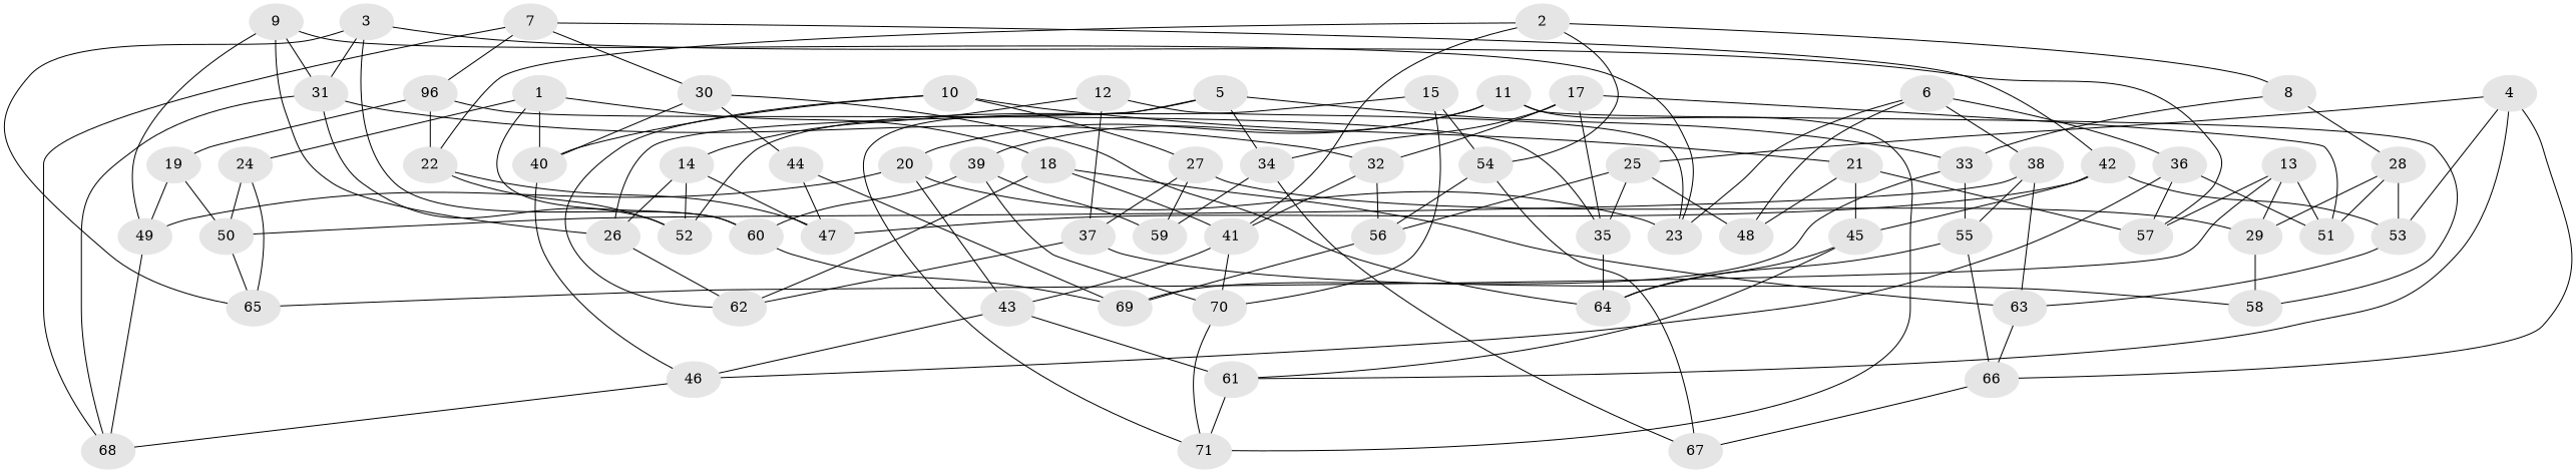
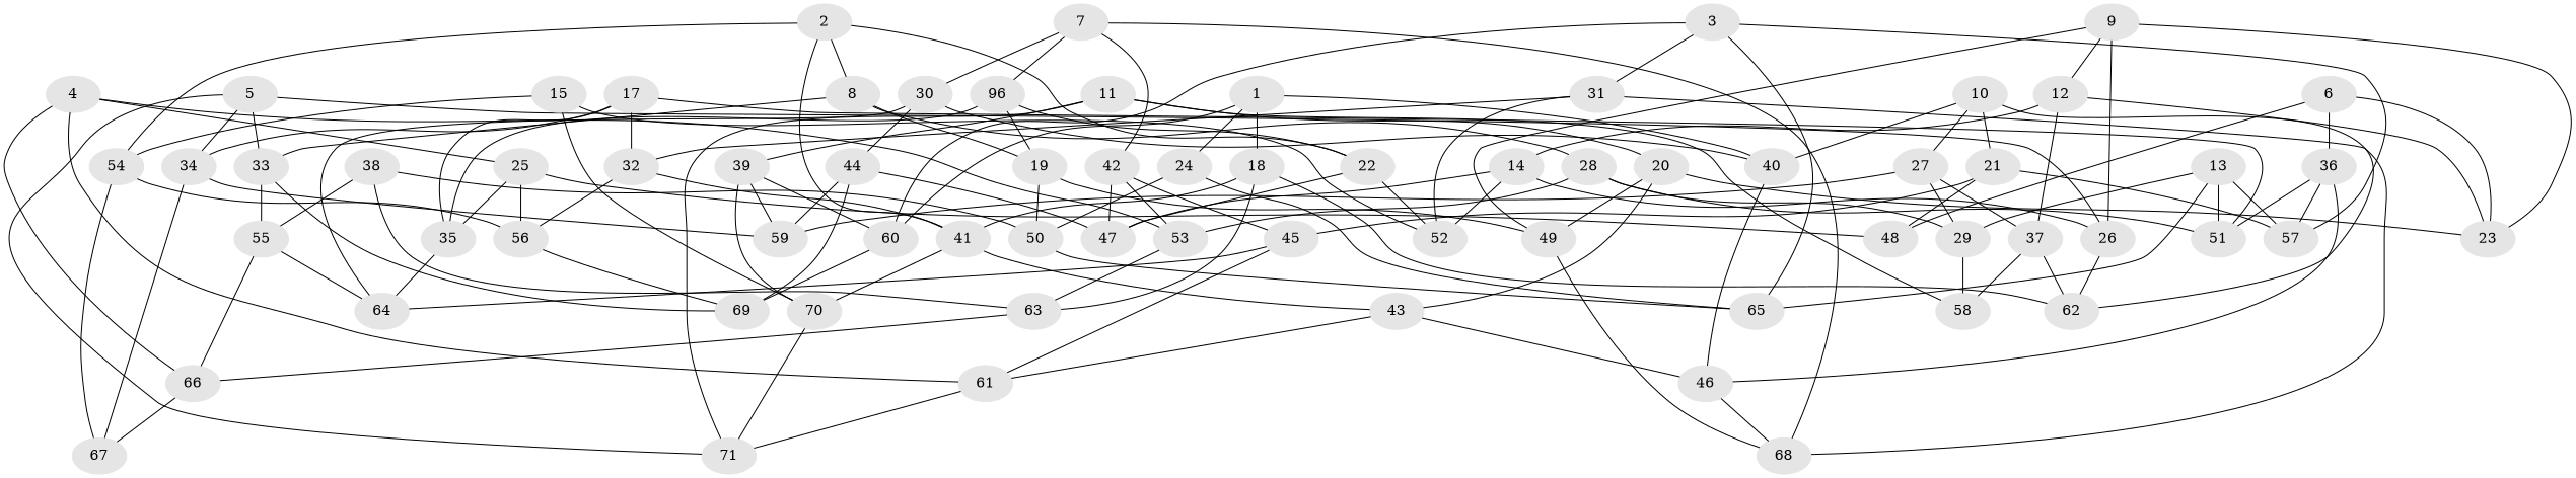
  graph {
    node [color=gray90 style=filled]
    1
    18
    24
    40
    60
    41
    62
    63
    65
    50
    46
    69
    2
    8
    22
    54
    33
    19
    28
    47
    52
    70
    43
    56
    67
    3
    31
    57
    68
    32
    4
    25
    53
    61
    66
    48
    35
    71
    5
    26
    34
    55
    59
    6
    23
    36
    38
    51
    n49 [label=96]
    7
    30
    42
    44
    64
    45
    49
    29
    9
    12
    14
    37
    10
    21
    27
    11
    20
    39
    58
    13
    15
    17
    1 -- 18
    1 -- 24
    1 -- 40
    1 -- 60
    18 -- 41
    18 -- 62
    18 -- 63
    24 -- 65
    24 -- 50
    40 -- 46
    60 -- 69
    41 -- 70
    41 -- 43
    63 -- 66
    50 -- 65
    46 -- 68
    2 -- 41
    2 -- 8
    2 -- 22
    2 -- 54
    8 -- 33
+   8 -- 19
    8 -- 28
    22 -- 47
    22 -- 52
    54 -- 56
    54 -- 67
    33 -- 69
    33 -- 55
    19 -- 50
    19 -- 49
    28 -- 53
    28 -- 51
    28 -- 29
    70 -- 71
    43 -- 46
    43 -- 61
    56 -- 69
    3 -- 60
    3 -- 65
    3 -- 31
    3 -- 57
    31 -- 52
    31 -- 68
    31 -- 32
    32 -- 41
    32 -- 56
    4 -- 25
    4 -- 53
    4 -- 61
    4 -- 66
    25 -- 56
    25 -- 48
    25 -- 35
    53 -- 63
    61 -- 71
    66 -- 67
    35 -- 64
    5 -- 33
    5 -- 71
    5 -- 26
    5 -- 34
    26 -- 62
    34 -- 67
    34 -- 59
    55 -- 66
    55 -- 64
    6 -- 48
    6 -- 23
    6 -- 36
-   6 -- 38
    36 -- 46
    36 -- 57
    36 -- 51
    38 -- 63
    38 -- 50
    38 -- 55
    n49 -- 22
    n49 -- 19
    n49 -- 35
    7 -- 68
    7 -- n49
    7 -- 30
    7 -- 42
    30 -- 40
    30 -- 44
    30 -- 64
    42 -- 47
    42 -- 53
    42 -- 45
    44 -- 69
    44 -- 47
+   44 -- 59
    45 -- 61
    45 -- 64
    49 -- 68
    29 -- 58
    9 -- 26
    9 -- 23
    9 -- 49
-   9 -- 31
+   9 -- 12
    12 -- 23
    12 -- 14
    12 -- 37
    14 -- 47
    14 -- 52
    14 -- 26
    37 -- 62
    37 -- 58
    10 -- 40
    10 -- 62
    10 -- 21
    10 -- 27
    21 -- 57
    21 -- 48
    21 -- 45
    27 -- 59
    27 -- 29
    27 -- 37
    11 -- 71
    11 -- 20
    11 -- 39
    11 -- 58
    20 -- 43
    20 -- 23
    20 -- 49
    39 -- 60
    39 -- 70
    39 -- 59
    13 -- 65
    13 -- 57
    13 -- 51
    13 -- 29
    15 -- 54
    15 -- 52
    15 -- 70
    17 -- 32
    17 -- 35
    17 -- 34
    17 -- 51
  }
